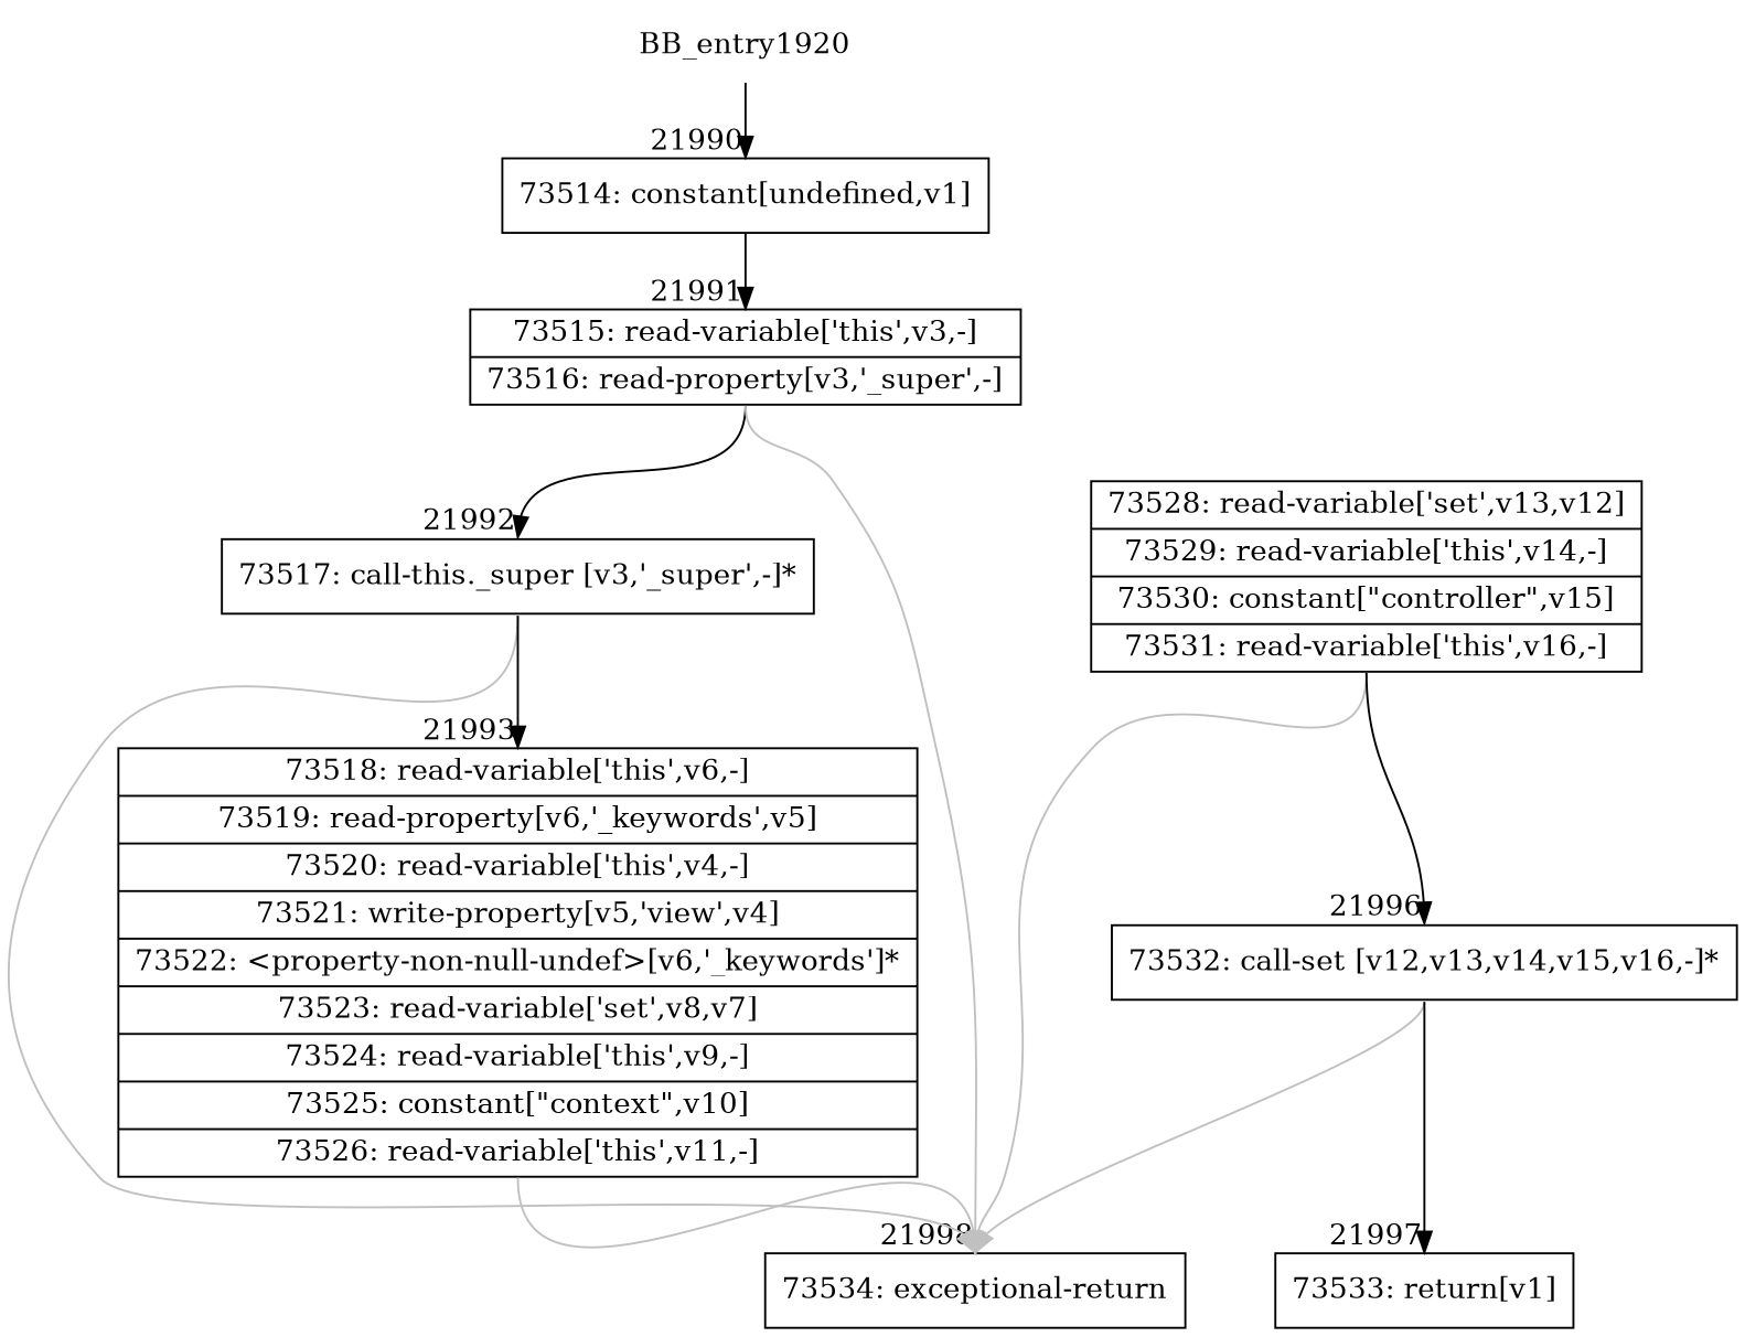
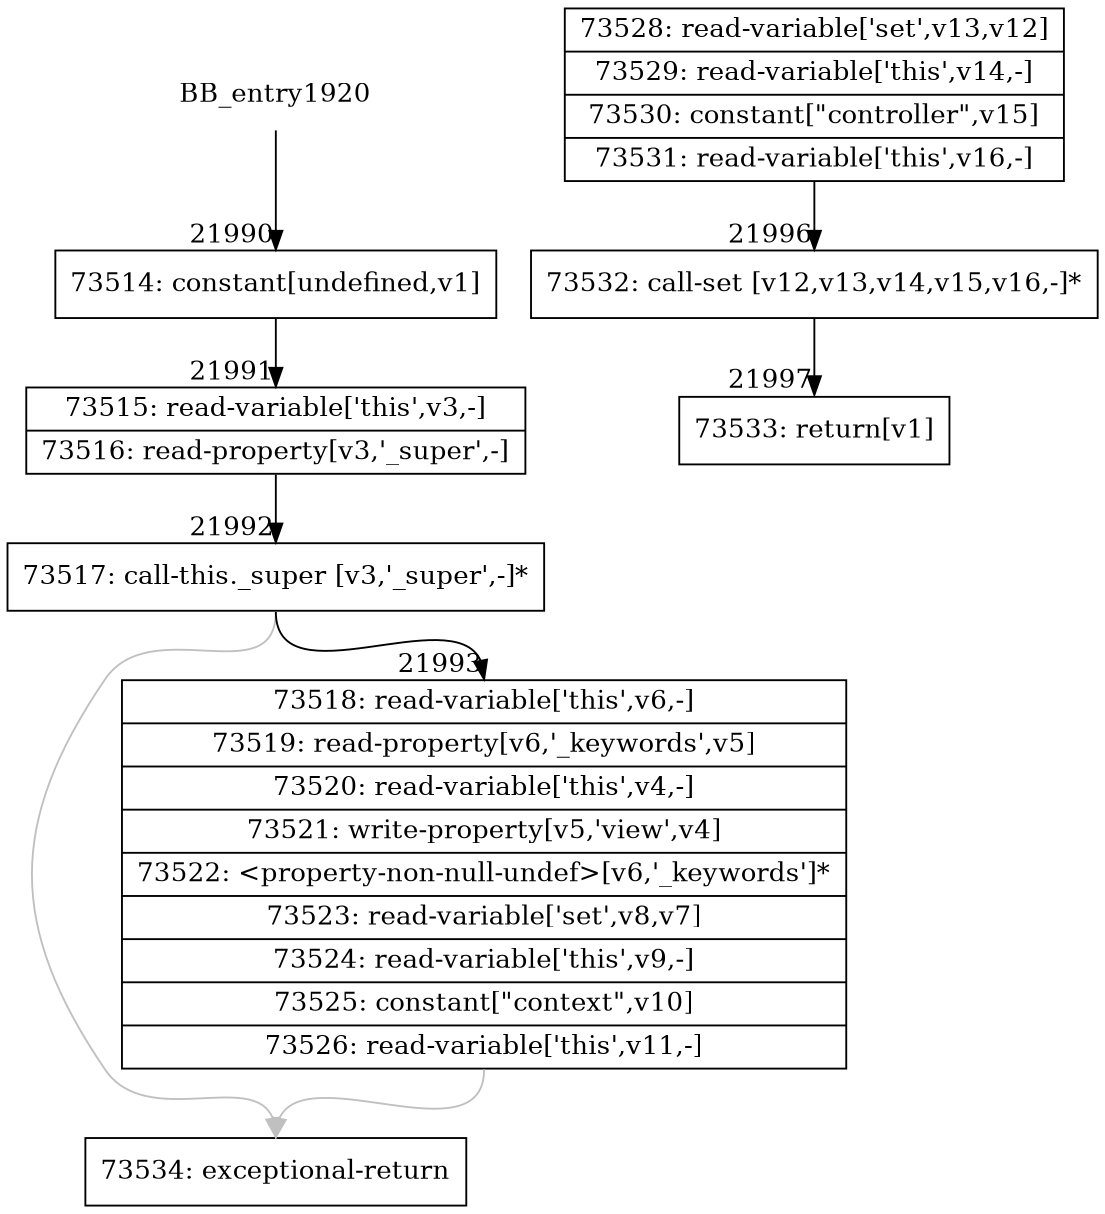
  digraph {
    fontname="DejaVu Serif"
    rankdir=TD
    node [fontname="DejaVu Serif" shape=record]
    edge [fontname="DejaVu Serif" headport=n tailport=s]
    BB_entry1920 [shape=none]
    n2 [label="{73514: constant[undefined,v1]}"]
    n3 [label="{73515: read-variable['this',v3,-]|73516: read-property[v3,'_super',-]}"]
    n4 [label="{73517: call-this._super [v3,'_super',-]*}"]
    n5 [label="{73534: exceptional-return}"]
    n6 [label="{73518: read-variable['this',v6,-]|73519: read-property[v6,'_keywords',v5]|73520: read-variable['this',v4,-]|73521: write-property[v5,'view',v4]|73522: \<property-non-null-undef\>[v6,'_keywords']*|73523: read-variable['set',v8,v7]|73524: read-variable['this',v9,-]|73525: constant[\"context\",v10]|73526: read-variable['this',v11,-]}"]
    n7 [label="{73528: read-variable['set',v13,v12]|73529: read-variable['this',v14,-]|73530: constant[\"controller\",v15]|73531: read-variable['this',v16,-]}"]
    n8 [label="{73532: call-set [v12,v13,v14,v15,v16,-]*}"]
    n9 [label="{73533: return[v1]}"]
    BB_entry1920 -> n2 [headlabel="    21990"]
    n2 -> n3 [headlabel="      21991"]
    n3 -> n4 [headlabel="      21992"]
-   n3 -> n5 [color=gray headlabel="      21998"]
    n4 -> n5 [color=gray]
    n4 -> n6 [headlabel="      21993"]
    n6 -> n5 [color=gray]
-   n7 -> n5 [color=gray]
    n7 -> n8 [headlabel="      21996"]
-   n8 -> n5 [color=gray]
    n8 -> n9 [headlabel="      21997"]
  }
